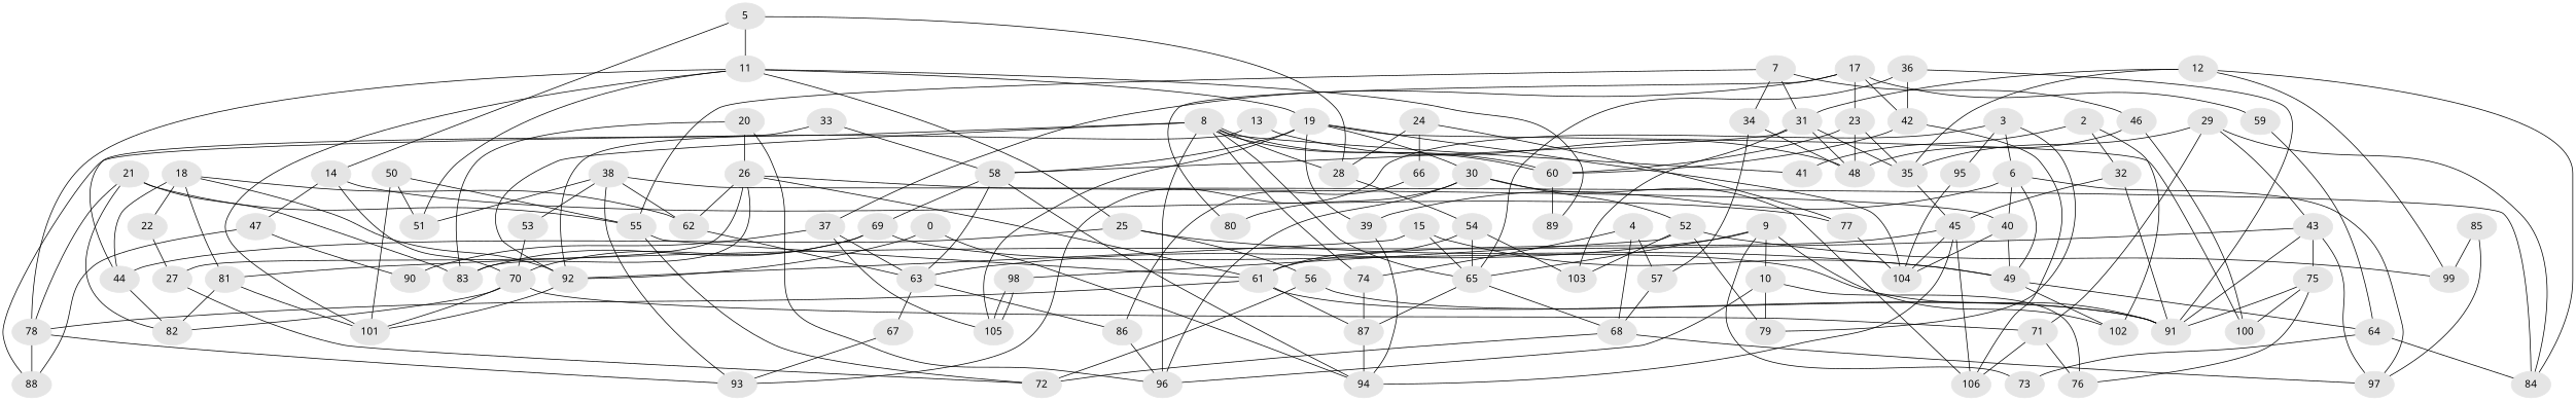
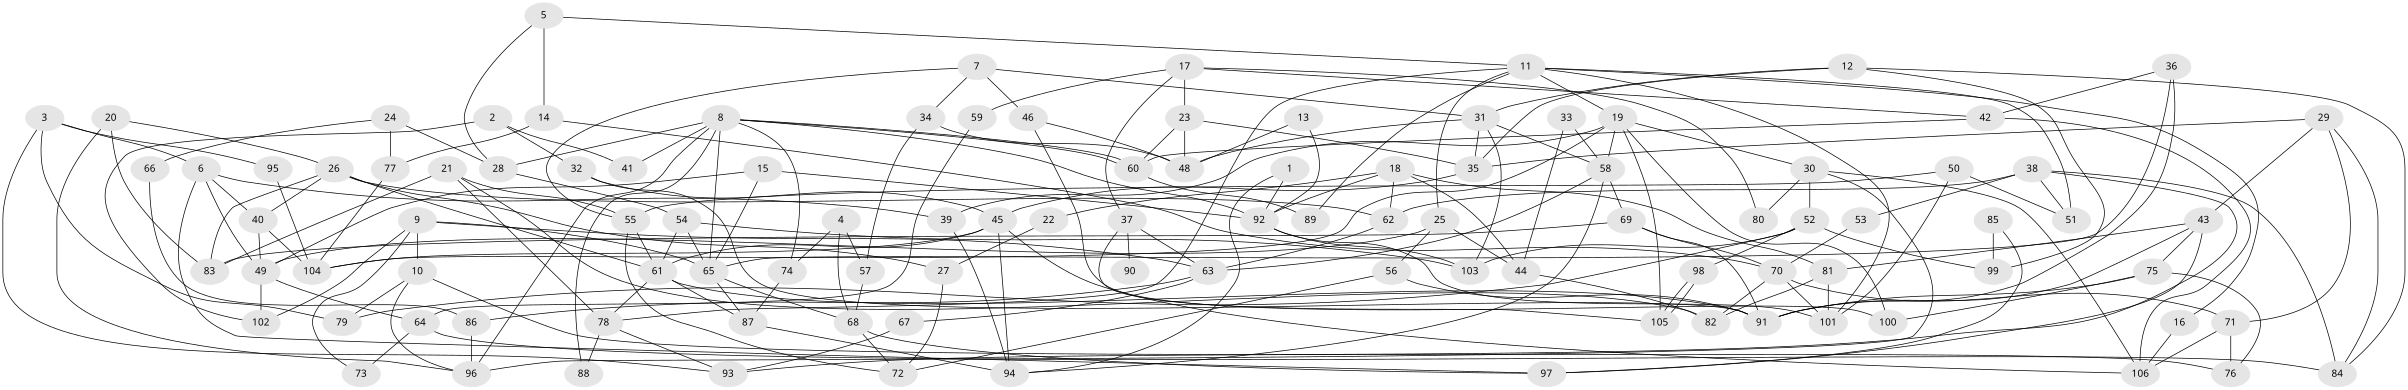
  graph {
    fontname="Noto Sans"
    node [color=gray90 fontname="Noto Sans" style=filled]
    edge [fontname="Noto Sans"]
-   1 [label=0]
+   1
    92
    94
    101
    103
    2
    32
    41
    102
    45
    91
    3
    6
    79
    93
    95
    39
    40
    49
    97
    104
    4
    57
    68
    74
    72
    87
    5
    11
    14
    28
+   16
    19
    25
    51
    78
    89
-   47
    70
    77
    54
    64
    7
    31
    34
    46
    55
    35
    48
    58
    100
    61
    8
    60
    65
    88
    96
    9
    10
    63
    73
    76
    67
    86
    106
    30
    105
    44
    56
    12
    84
    99
    13
    90
    82
    71
    15
    59
    17
    23
    37
    42
    80
    18
    22
    62
    81
    27
    52
    69
    20
    26
    83
    21
    24
    66
    29
    43
    75
    98
    33
    36
    38
    53
    50
    85
    1 -- 92
    1 -- 94
    92 -- 101
+   92 -- 103
    2 -- 32
    2 -- 41
    2 -- 102
    32 -- 45
    32 -- 91
    45 -- 94
    45 -- 104
    45 -- 61
    45 -- 106
    3 -- 6
    3 -- 79
    3 -- 93
    3 -- 95
    6 -- 39
    6 -- 40
    6 -- 49
    6 -- 97
    95 -- 104
    39 -- 94
    40 -- 49
    40 -- 104
    49 -- 102
    49 -- 64
    4 -- 57
    4 -- 68
    4 -- 74
    57 -- 68
    68 -- 97
    68 -- 72
    74 -- 87
    87 -- 94
    5 -- 11
    5 -- 14
    5 -- 28
    11 -- 101
+   11 -- 16
    11 -- 19
    11 -- 25
    11 -- 51
    11 -- 78
    11 -- 89
-   14 -- 47
    14 -- 70
    14 -- 77
    28 -- 54
+   16 -- 106
    19 -- 39
    19 -- 104
    19 -- 58
    19 -- 100
    19 -- 30
    19 -- 105
    25 -- 49
    25 -- 44
    25 -- 56
    78 -- 93
    78 -- 88
-   47 -- 88
-   47 -- 90
    70 -- 101
    70 -- 82
    70 -- 71
    77 -- 104
    54 -- 103
    54 -- 61
    54 -- 65
    64 -- 73
    64 -- 84
    7 -- 31
    7 -- 34
    7 -- 46
    7 -- 55
    31 -- 103
    31 -- 35
    31 -- 48
    31 -- 58
    34 -- 57
    34 -- 48
    46 -- 48
    46 -- 100
    55 -- 72
    55 -- 61
    35 -- 45
    58 -- 94
    58 -- 63
    58 -- 69
    61 -- 91
    61 -- 87
    61 -- 78
    8 -- 92
    8 -- 41
    8 -- 74
    8 -- 28
    8 -- 60
    8 -- 60
    8 -- 65
    8 -- 88
    8 -- 96
    60 -- 89
    65 -- 68
    65 -- 87
    9 -- 102
    9 -- 65
    9 -- 10
    9 -- 63
    9 -- 73
    10 -- 79
    10 -- 96
    10 -- 76
    63 -- 67
    63 -- 86
    67 -- 93
    86 -- 96
    30 -- 96
    30 -- 106
    30 -- 80
    30 -- 52
    44 -- 82
    56 -- 91
    56 -- 72
    12 -- 31
    12 -- 35
    12 -- 84
    12 -- 99
    13 -- 92
    13 -- 48
    71 -- 76
    71 -- 106
    15 -- 92
    15 -- 49
    15 -- 65
    59 -- 64
    17 -- 59
    17 -- 23
    17 -- 37
    17 -- 42
    17 -- 80
    23 -- 35
    23 -- 48
    23 -- 60
    37 -- 63
    37 -- 105
    37 -- 90
    42 -- 60
    42 -- 106
    18 -- 92
    18 -- 44
    18 -- 22
    18 -- 62
    18 -- 81
    22 -- 27
    62 -- 63
    81 -- 101
    81 -- 82
    27 -- 72
    52 -- 103
    52 -- 79
    52 -- 99
    52 -- 98
    69 -- 91
    69 -- 70
    69 -- 83
    20 -- 96
    20 -- 26
    20 -- 83
    26 -- 40
    26 -- 61
    26 -- 62
    26 -- 27
    26 -- 83
    21 -- 78
    21 -- 55
    21 -- 82
    21 -- 83
    24 -- 28
    24 -- 77
    24 -- 66
    66 -- 86
    29 -- 35
    29 -- 84
    29 -- 71
    29 -- 43
    43 -- 91
    43 -- 97
    43 -- 81
    43 -- 75
    75 -- 91
    75 -- 100
    75 -- 76
    98 -- 105
    98 -- 105
    33 -- 58
    33 -- 44
    36 -- 91
    36 -- 65
    36 -- 42
    38 -- 93
    38 -- 51
    38 -- 84
    38 -- 62
    38 -- 53
    53 -- 70
    50 -- 101
    50 -- 51
    50 -- 55
    85 -- 97
    85 -- 99
  }
